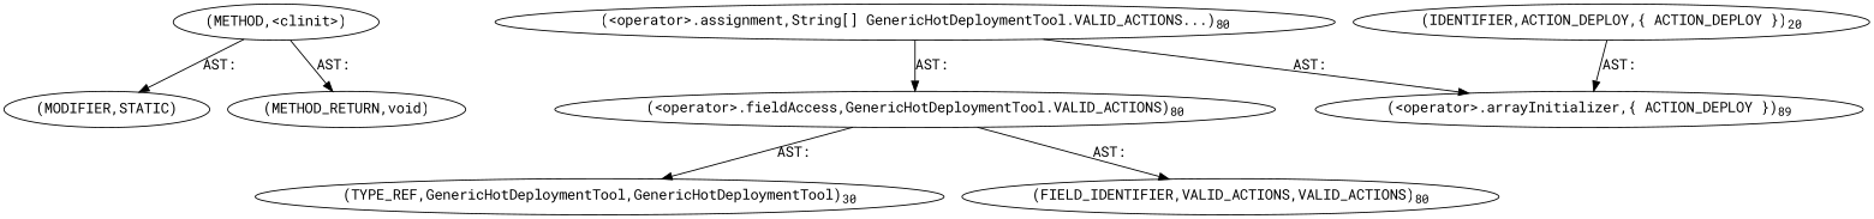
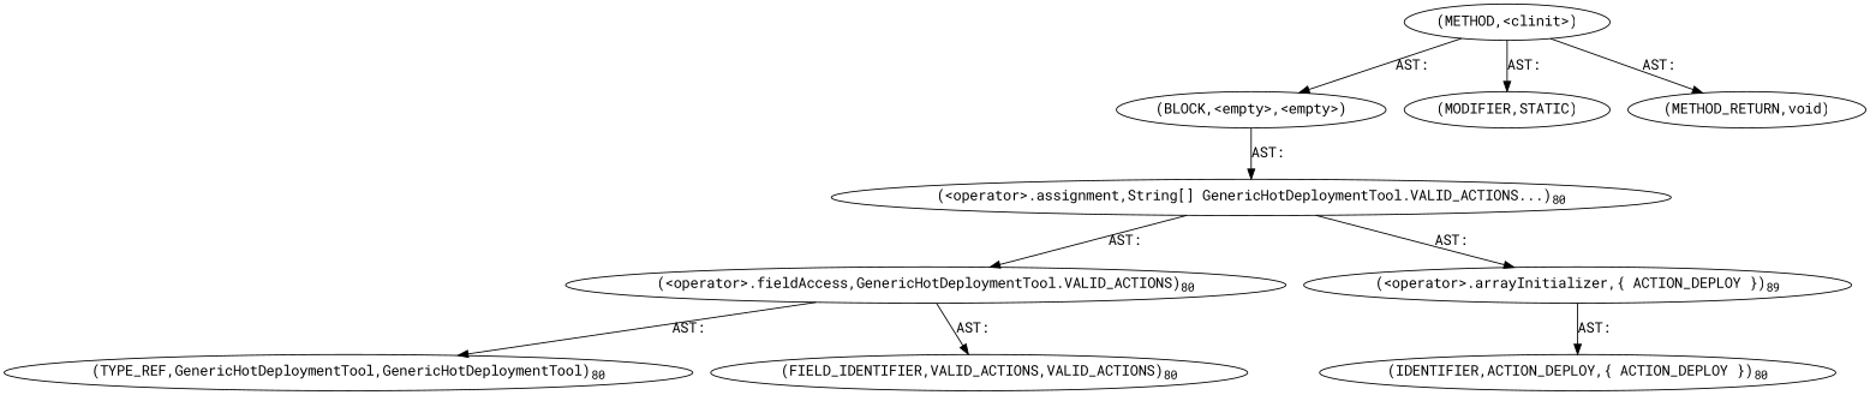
  digraph {
    fontname="Roboto Mono"
    node [fontname="Roboto Mono"]
    edge [fontname="Roboto Mono"]
    n1 [label=<(METHOD,&lt;clinit&gt;)>]
+   n2 [label=<(BLOCK,&lt;empty&gt;,&lt;empty&gt;)>]
    n3 [label=<(MODIFIER,STATIC)>]
    n4 [label=<(METHOD_RETURN,void)>]
    n5 [label=<(&lt;operator&gt;.assignment,String[] GenericHotDeploymentTool.VALID_ACTIONS...)<SUB>80</SUB>>]
    n6 [label=<(&lt;operator&gt;.fieldAccess,GenericHotDeploymentTool.VALID_ACTIONS)<SUB>80</SUB>>]
    n7 [label=<(&lt;operator&gt;.arrayInitializer,{ ACTION_DEPLOY })<SUB>89</SUB>>]
-   n8 [label=<(TYPE_REF,GenericHotDeploymentTool,GenericHotDeploymentTool)<SUB>30</SUB>>]
+   n8 [label=<(TYPE_REF,GenericHotDeploymentTool,GenericHotDeploymentTool)<SUB>80</SUB>>]
    n9 [label=<(FIELD_IDENTIFIER,VALID_ACTIONS,VALID_ACTIONS)<SUB>80</SUB>>]
-   n10 [label=<(IDENTIFIER,ACTION_DEPLOY,{ ACTION_DEPLOY })<SUB>20</SUB>>]
+   n10 [label=<(IDENTIFIER,ACTION_DEPLOY,{ ACTION_DEPLOY })<SUB>80</SUB>>]
+   n1 -> n2 [label="AST: "]
    n1 -> n3 [label="AST: "]
    n1 -> n4 [label="AST: "]
+   n2 -> n5 [label="AST: "]
    n5 -> n6 [label="AST: "]
    n5 -> n7 [label="AST: "]
    n6 -> n8 [label="AST: "]
    n6 -> n9 [label="AST: "]
-   n10 -> n7 [label="AST: "]
+   n7 -> n10 [label="AST: "]
  }
